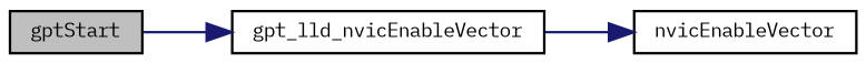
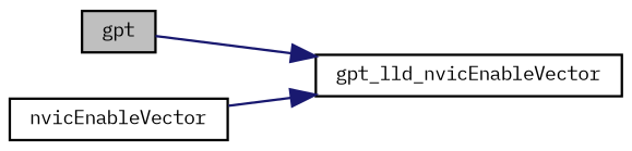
  digraph {
    fontname="IBM Plex Mono"
    rankdir=LR
    node [color=black fontname="IBM Plex Mono" fontsize=8 shape=record]
    edge [color=midnightblue fontname="IBM Plex Mono" fontsize=8 labelfontname=Helvetica labelfontsize=8 style=solid]
-   n1 [fillcolor=grey75 fontcolor=black height=0.2 label=gptStart style=filled width=0.4]
+   n1 [fillcolor=grey75 fontcolor=black height=0.2 label=gpt style=filled width=0.4]
    n2 [height=0.2 label=gpt_lld_nvicEnableVector width=0.4]
    n3 [height=0.2 label=nvicEnableVector width=0.4]
    n1 -> n2
-   n2 -> n3
+   n3 -> n2
  }
